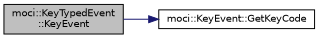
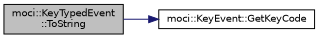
  digraph {
    rankdir=LR
    node [color=black fontname=Helvetica fontsize=10 shape=record style=filled]
-   n1 [fillcolor=grey75 fontcolor=black height=0.2 label="moci::KeyTypedEvent\l::KeyEvent" width=0.4]
+   n1 [fillcolor=grey75 fontcolor=black height=0.2 label="moci::KeyTypedEvent\l::ToString" width=0.4]
    n2 [fillcolor=white height=0.2 label="moci::KeyEvent::GetKeyCode" width=0.4]
    n1 -> n2 [color=midnightblue fontname=Helvetica fontsize=10 labelfontname=Helvetica labelfontsize=10 style=solid]
  }
